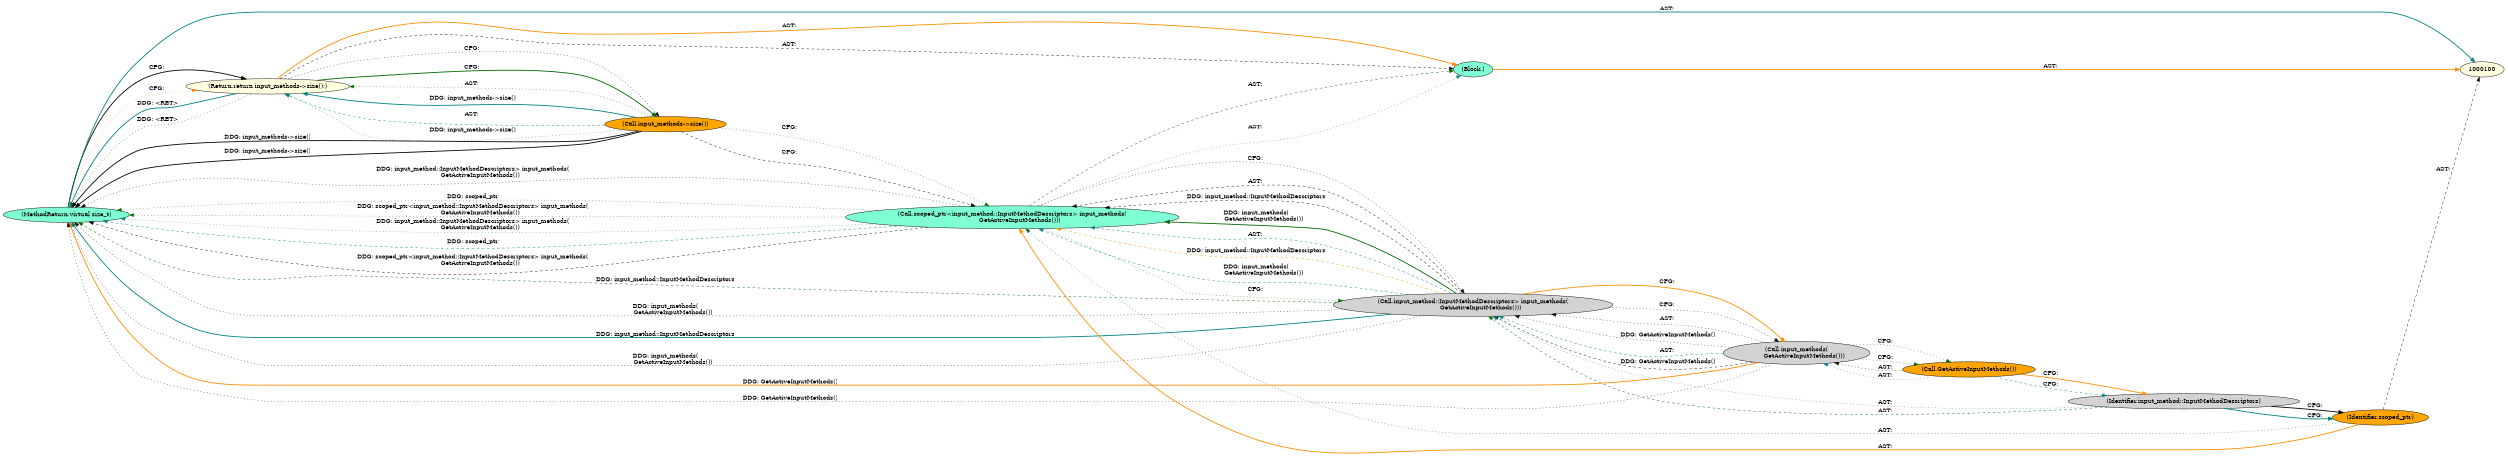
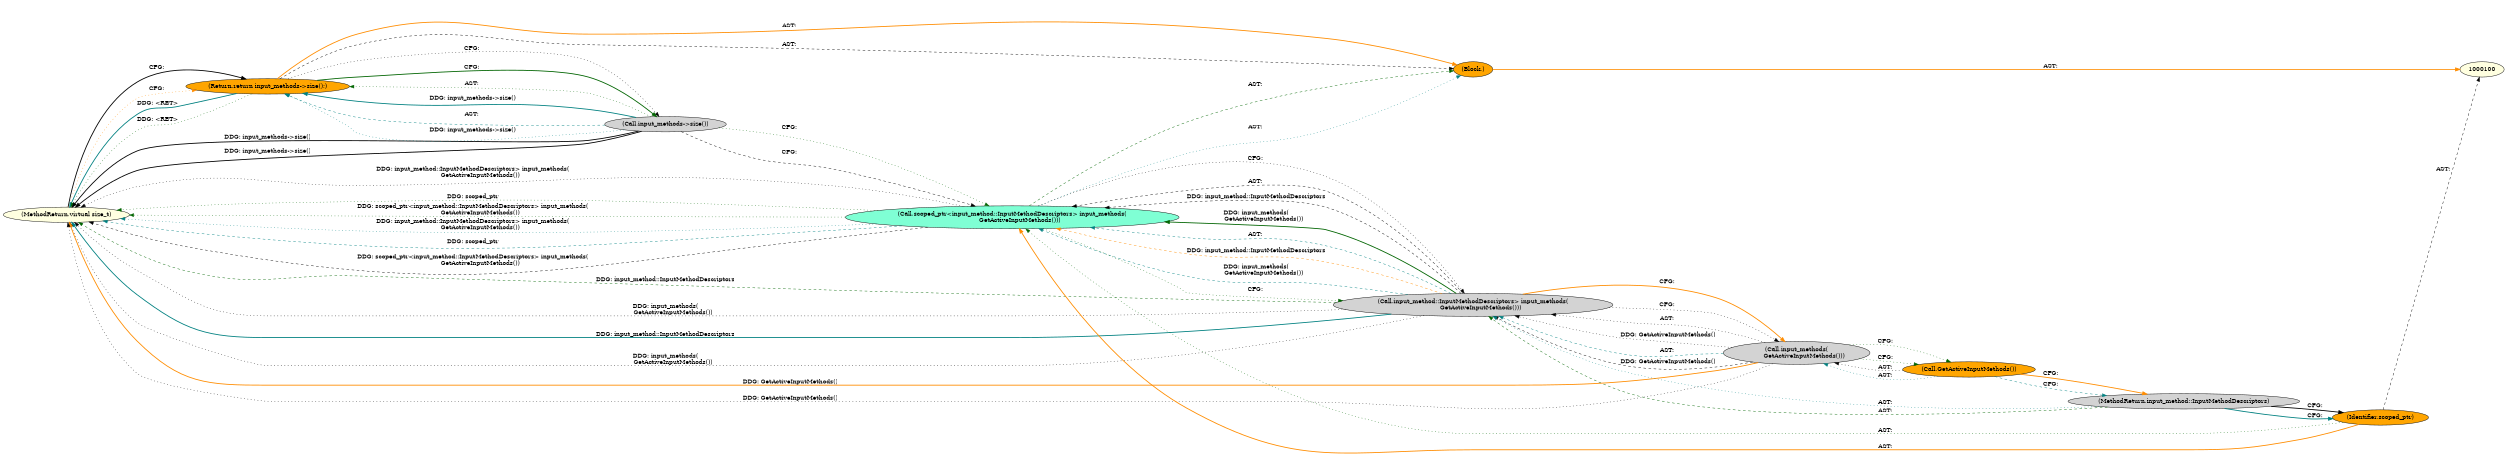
  digraph {
    rankdir=LR
    node [fillcolor=lightgrey style=filled]
    edge [color=black style=dotted]
-   n1 [fillcolor=aquamarine label="(MethodReturn,virtual size_t)"]
-   n2 [fillcolor=lightyellow label="(Return,return input_methods->size();)"]
+   n1 [fillcolor=lightyellow label="(MethodReturn,virtual size_t)"]
+   n2 [fillcolor=orange label="(Return,return input_methods->size();)"]
    1000100 [fillcolor=lightyellow]
-   n4 [fillcolor=aquamarine label="(Block,)"]
-   n5 [fillcolor=orange label="(Call,input_methods->size())"]
+   n4 [fillcolor=orange label="(Block,)"]
+   n5 [label="(Call,input_methods->size())"]
    n6 [label="(Call,input_method::InputMethodDescriptors> input_methods(\n        GetActiveInputMethods()))"]
    n7 [fillcolor=aquamarine label="(Call,scoped_ptr<input_method::InputMethodDescriptors> input_methods(\n        GetActiveInputMethods()))"]
    n8 [label="(Call,input_methods(\n        GetActiveInputMethods()))"]
    n9 [fillcolor=orange label="(Call,GetActiveInputMethods())"]
-   n10 [label="(Identifier,input_method::InputMethodDescriptors)"]
+   n10 [label="(MethodReturn,input_method::InputMethodDescriptors)"]
    n11 [fillcolor=orange label="(Identifier,scoped_ptr)"]
    n1 -> n2 [label="CFG: " style=bold]
    n1 -> n2 [color=darkorange label="CFG: "]
-   n1 -> 1000100 [color=teal label="AST: " style=bold]
    n2 -> n1 [color=teal label="DDG: <RET>" style=bold]
    n2 -> n1 [color=darkgreen label="DDG: <RET>"]
    n2 -> n4 [color=darkorange label="AST: " style=bold]
    n2 -> n4 [label="AST: " style=dashed]
    n2 -> n5 [label="CFG: "]
    n2 -> n5 [color=darkgreen label="CFG: " style=bold]
    n4 -> 1000100 [color=darkorange label="AST: " style=bold]
    n5 -> n1 [label="DDG: input_methods->size()" style=bold]
    n5 -> n1 [label="DDG: input_methods->size()" style=bold]
    n5 -> n2 [color=darkgreen label="AST: "]
    n5 -> n2 [color=teal label="DDG: input_methods->size()" style=bold]
    n5 -> n2 [color=teal label="AST: " style=dashed]
    n5 -> n2 [color=teal label="DDG: input_methods->size()"]
    n5 -> n7 [color=darkgreen label="CFG: "]
    n5 -> n7 [label="CFG: " style=dashed]
    n6 -> n1 [color=darkgreen label="DDG: input_method::InputMethodDescriptors" style=dashed]
    n6 -> n1 [label="DDG: input_methods(\n        GetActiveInputMethods())"]
    n6 -> n1 [color=teal label="DDG: input_method::InputMethodDescriptors" style=bold]
    n6 -> n1 [label="DDG: input_methods(\n        GetActiveInputMethods())"]
    n6 -> n7 [label="AST: " style=dashed]
    n6 -> n7 [label="DDG: input_method::InputMethodDescriptors" style=dashed]
    n6 -> n7 [color=darkgreen label="DDG: input_methods(\n        GetActiveInputMethods())" style=bold]
    n6 -> n7 [color=teal label="AST: " style=dashed]
    n6 -> n7 [color=darkorange label="DDG: input_method::InputMethodDescriptors" style=dashed]
    n6 -> n7 [color=teal label="DDG: input_methods(\n        GetActiveInputMethods())" style=dashed]
    n6 -> n8 [color=darkorange label="CFG: " style=bold]
    n6 -> n8 [label="CFG: "]
    n7 -> n1 [label="DDG: input_method::InputMethodDescriptors> input_methods(\n        GetActiveInputMethods())"]
    n7 -> n1 [color=darkgreen label="DDG: scoped_ptr"]
    n7 -> n1 [color=darkgreen label="DDG: scoped_ptr<input_method::InputMethodDescriptors> input_methods(\n        GetActiveInputMethods())"]
    n7 -> n1 [color=teal label="DDG: input_method::InputMethodDescriptors> input_methods(\n        GetActiveInputMethods())"]
    n7 -> n1 [color=teal label="DDG: scoped_ptr" style=dashed]
    n7 -> n1 [label="DDG: scoped_ptr<input_method::InputMethodDescriptors> input_methods(\n        GetActiveInputMethods())" style=dashed]
    n7 -> n4 [color=darkgreen label="AST: " style=dashed]
    n7 -> n4 [color=teal label="AST: "]
    n7 -> n6 [label="CFG: "]
    n7 -> n6 [color=darkgreen label="CFG: "]
    n8 -> n1 [color=darkorange label="DDG: GetActiveInputMethods()" style=bold]
    n8 -> n1 [label="DDG: GetActiveInputMethods()"]
    n8 -> n6 [label="AST: "]
    n8 -> n6 [label="DDG: GetActiveInputMethods()"]
    n8 -> n6 [color=teal label="AST: " style=dashed]
    n8 -> n6 [label="DDG: GetActiveInputMethods()" style=dashed]
    n8 -> n9 [color=darkgreen label="CFG: "]
    n8 -> n9 [color=darkgreen label="CFG: "]
    n9 -> n8 [label="AST: "]
    n9 -> n8 [color=teal label="AST: "]
    n9 -> n10 [color=darkorange label="CFG: " style=bold]
    n9 -> n10 [color=teal label="CFG: " style=dashed]
    n10 -> n6 [color=teal label="AST: "]
    n10 -> n6 [color=darkgreen label="AST: " style=dashed]
    n10 -> n11 [label="CFG: " style=bold]
    n10 -> n11 [color=teal label="CFG: " style=bold]
    n11 -> 1000100 [label="AST: " style=dashed]
    n11 -> n7 [color=darkgreen label="AST: "]
    n11 -> n7 [color=darkorange label="AST: " style=bold]
  }
